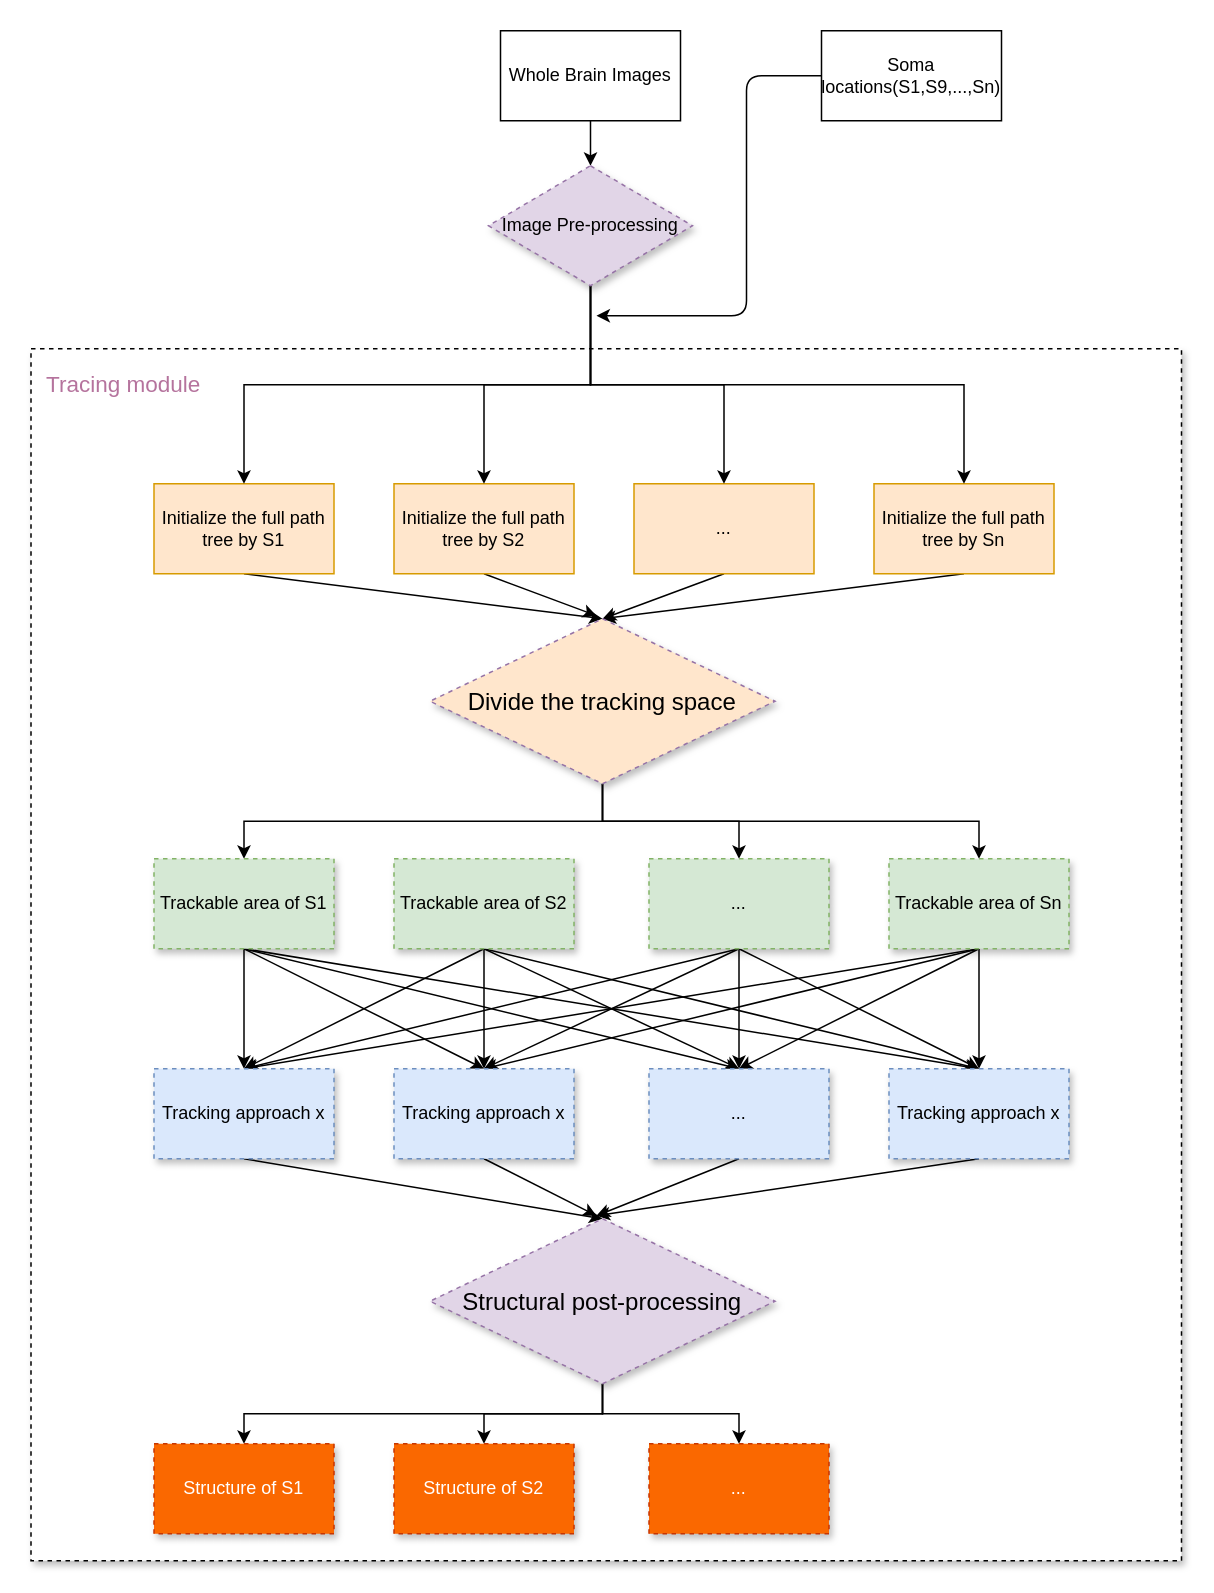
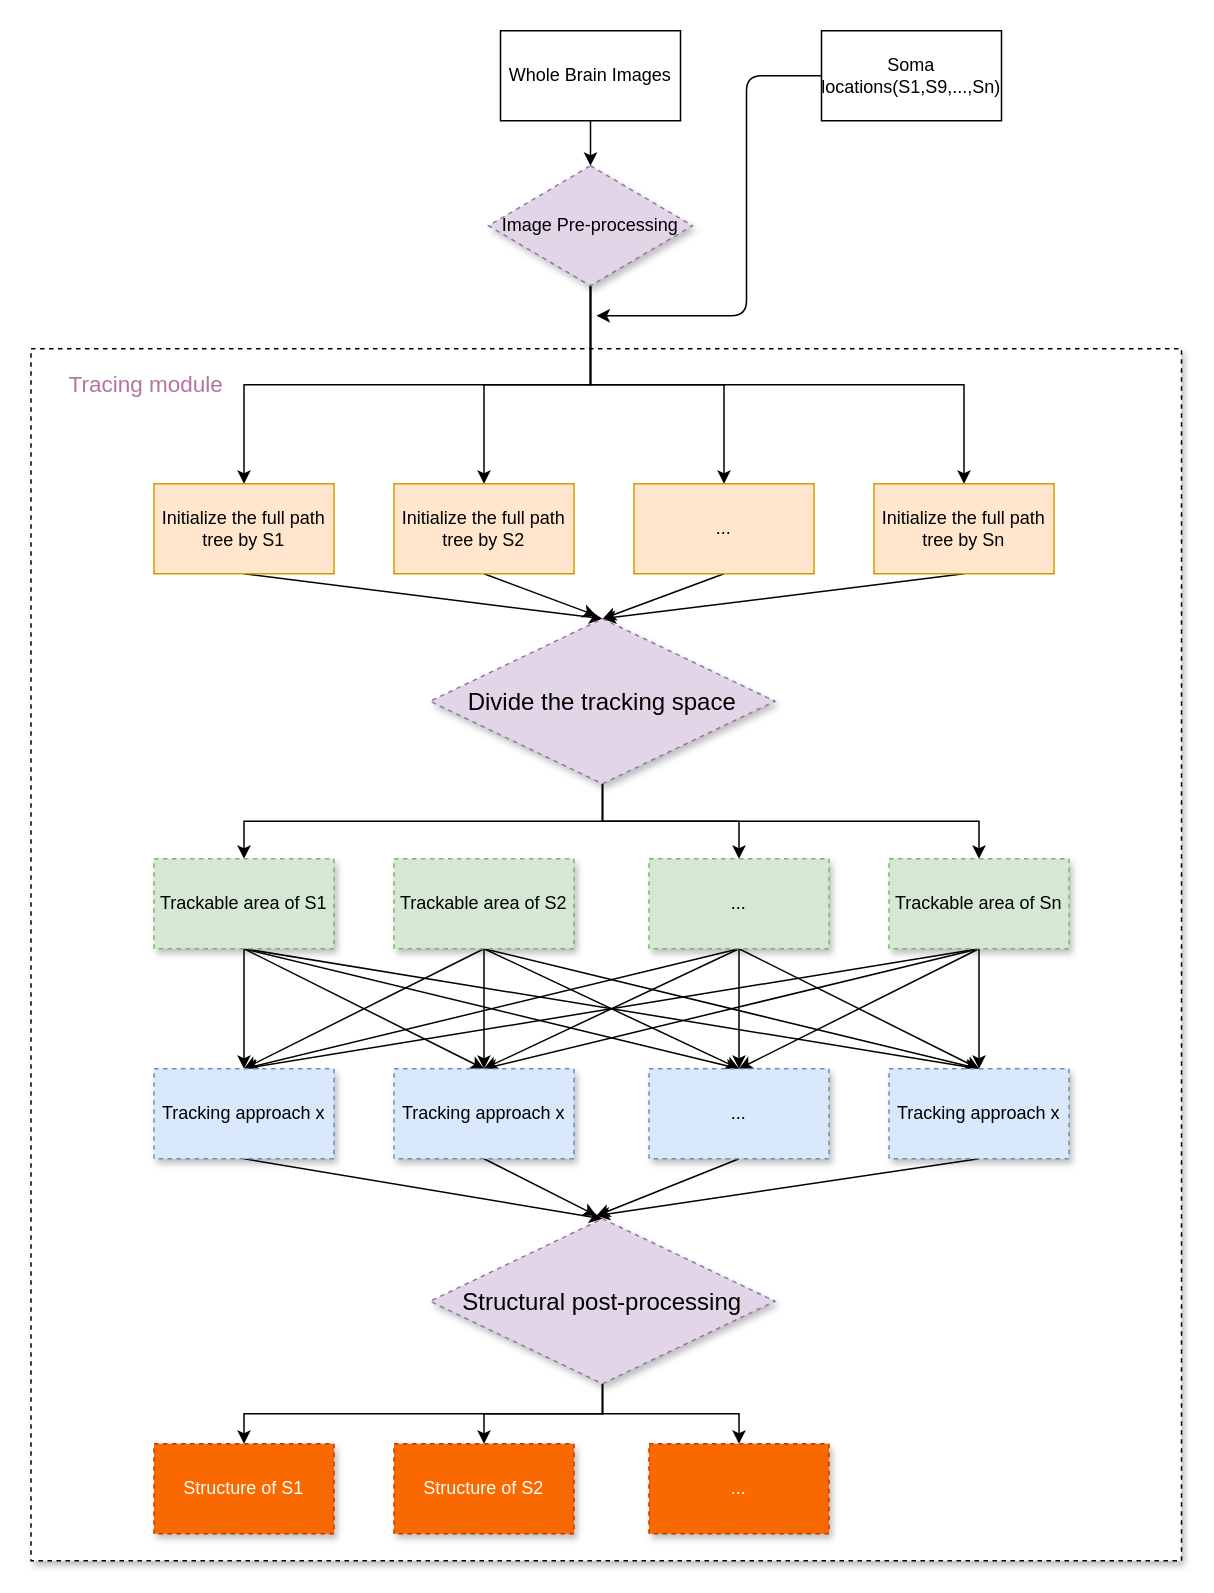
  <mxCell id="0" />
  <mxCell id="1" parent="0" />
  <mxCell id="2" style="edgeStyle=none;rounded=0;orthogonalLoop=1;jettySize=auto;html=1;exitX=0.5;exitY=1;exitDx=0;exitDy=0;entryX=0.5;entryY=0;entryDx=0;entryDy=0;" parent="1" source="3" target="44" edge="1"><mxGeometry relative="1" as="geometry" /></mxCell>
  <mxCell id="3" value="Whole Brain Images" style="rounded=0;whiteSpace=wrap;html=1;" parent="1" vertex="1"><mxGeometry x="333" width="120" height="60" as="geometry" y="20" /></mxCell>
  <mxCell id="4" style="edgeStyle=orthogonalEdgeStyle;rounded=0;orthogonalLoop=1;jettySize=auto;html=1;exitX=0;exitY=0.5;exitDx=0;exitDy=0;entryX=0.5;entryY=1;entryDx=0;entryDy=0;strokeColor=none;" parent="1" source="5" target="44" edge="1"><mxGeometry relative="1" as="geometry" /></mxCell>
  <mxCell id="5" value="Soma locations(S1,S9,...,Sn)" style="rounded=0;whiteSpace=wrap;html=1;" parent="1" vertex="1"><mxGeometry x="547" width="120" height="60" as="geometry" y="20" /></mxCell>
  <mxCell id="6" value="" style="rounded=0;whiteSpace=wrap;html=1;shadow=1;sketch=0;dashed=1;" parent="1" vertex="1"><mxGeometry x="20" y="232" width="767" height="808" as="geometry" /></mxCell>
  <mxCell id="7" style="rounded=0;orthogonalLoop=1;jettySize=auto;html=1;exitX=0.5;exitY=1;exitDx=0;exitDy=0;entryX=0.5;entryY=0;entryDx=0;entryDy=0;" parent="1" source="8" target="19" edge="1"><mxGeometry relative="1" as="geometry" /></mxCell>
  <mxCell id="8" value="&lt;span&gt;Initialize the full path tree by S1&lt;/span&gt;" style="rounded=0;whiteSpace=wrap;html=1;fillColor=#ffe6cc;strokeColor=#d79b00;" parent="1" vertex="1"><mxGeometry x="102" y="322" width="120" height="60" as="geometry" /></mxCell>
  <mxCell id="9" style="edgeStyle=none;rounded=0;orthogonalLoop=1;jettySize=auto;html=1;exitX=0.5;exitY=1;exitDx=0;exitDy=0;" parent="1" source="10" edge="1"><mxGeometry relative="1" as="geometry"><mxPoint x="397" y="410" as="targetPoint" /></mxGeometry></mxCell>
  <mxCell id="10" value="&lt;span&gt;Initialize the full path tree by S2&lt;/span&gt;" style="rounded=0;whiteSpace=wrap;html=1;fillColor=#ffe6cc;strokeColor=#d79b00;" parent="1" vertex="1"><mxGeometry x="262" y="322" width="120" height="60" as="geometry" /></mxCell>
  <mxCell id="11" style="edgeStyle=none;rounded=0;orthogonalLoop=1;jettySize=auto;html=1;exitX=0.5;exitY=1;exitDx=0;exitDy=0;entryX=0.5;entryY=0;entryDx=0;entryDy=0;" parent="1" source="12" target="19" edge="1"><mxGeometry relative="1" as="geometry" /></mxCell>
  <mxCell id="12" value="&lt;span&gt;Initialize the full path tree by Sn&lt;/span&gt;" style="rounded=0;whiteSpace=wrap;html=1;fillColor=#ffe6cc;strokeColor=#d79b00;" parent="1" vertex="1"><mxGeometry x="582" y="322" width="120" height="60" as="geometry" /></mxCell>
  <mxCell id="13" style="edgeStyle=none;rounded=0;orthogonalLoop=1;jettySize=auto;html=1;exitX=0.5;exitY=1;exitDx=0;exitDy=0;entryX=0.5;entryY=0;entryDx=0;entryDy=0;" parent="1" source="14" target="19" edge="1"><mxGeometry relative="1" as="geometry" /></mxCell>
  <mxCell id="14" value="&lt;span&gt;...&lt;/span&gt;" style="rounded=0;whiteSpace=wrap;html=1;fillColor=#ffe6cc;strokeColor=#d79b00;" parent="1" vertex="1"><mxGeometry x="422" y="322" width="120" height="60" as="geometry" /></mxCell>
- <mxCell id="15" value="&lt;font color=&quot;#b5739d&quot; style=&quot;font-size: 15px&quot;&gt;Tracing module&lt;/font&gt;" style="text;html=1;align=center;verticalAlign=middle;whiteSpace=wrap;rounded=0;shadow=1;dashed=1;sketch=0;" parent="1" vertex="1"><mxGeometry x="27" y="240" width="110" height="30" as="geometry" /></mxCell>
+ <mxCell id="15" value="&lt;font color=&quot;#b5739d&quot; style=&quot;font-size: 15px&quot;&gt;Tracing module&lt;/font&gt;" style="text;html=1;align=center;verticalAlign=middle;whiteSpace=wrap;rounded=0;shadow=1;dashed=1;sketch=0;" parent="1" vertex="1"><mxGeometry x="42" y="240" width="110" height="30" as="geometry" /></mxCell>
  <mxCell id="16" style="edgeStyle=orthogonalEdgeStyle;rounded=0;orthogonalLoop=1;jettySize=auto;html=1;exitX=0.5;exitY=1;exitDx=0;exitDy=0;entryX=0.5;entryY=0;entryDx=0;entryDy=0;" parent="1" source="19" target="24" edge="1"><mxGeometry relative="1" as="geometry" /></mxCell>
  <mxCell id="17" style="edgeStyle=orthogonalEdgeStyle;rounded=0;orthogonalLoop=1;jettySize=auto;html=1;exitX=0.5;exitY=1;exitDx=0;exitDy=0;entryX=0.5;entryY=0;entryDx=0;entryDy=0;" parent="1" source="19" target="34" edge="1"><mxGeometry relative="1" as="geometry" /></mxCell>
  <mxCell id="18" style="edgeStyle=orthogonalEdgeStyle;rounded=0;orthogonalLoop=1;jettySize=auto;html=1;exitX=0.5;exitY=1;exitDx=0;exitDy=0;entryX=0.5;entryY=0;entryDx=0;entryDy=0;" parent="1" source="19" target="39" edge="1"><mxGeometry relative="1" as="geometry" /></mxCell>
- <mxCell id="19" value="&lt;font style=&quot;font-size: 16px&quot;&gt;Divide the tracking space&lt;/font&gt;" style="rhombus;whiteSpace=wrap;html=1;rounded=0;shadow=1;dashed=1;sketch=0;fillColor=#ffe6cc;strokeColor=#9673a6;" parent="1" vertex="1"><mxGeometry x="286" y="412" width="230" height="110" as="geometry" /></mxCell>
+ <mxCell id="19" value="&lt;font style=&quot;font-size: 16px&quot;&gt;Divide the tracking space&lt;/font&gt;" style="rhombus;whiteSpace=wrap;html=1;rounded=0;shadow=1;dashed=1;sketch=0;fillColor=#e1d5e7;strokeColor=#9673a6;" parent="1" vertex="1"><mxGeometry x="286" y="412" width="230" height="110" as="geometry" /></mxCell>
  <mxCell id="20" style="edgeStyle=orthogonalEdgeStyle;rounded=0;orthogonalLoop=1;jettySize=auto;html=1;exitX=0.5;exitY=1;exitDx=0;exitDy=0;entryX=0.5;entryY=0;entryDx=0;entryDy=0;" parent="1" source="24" target="46" edge="1"><mxGeometry relative="1" as="geometry" /></mxCell>
  <mxCell id="21" style="edgeStyle=none;rounded=0;orthogonalLoop=1;jettySize=auto;html=1;exitX=0.5;exitY=1;exitDx=0;exitDy=0;entryX=0.5;entryY=0;entryDx=0;entryDy=0;" parent="1" source="24" target="48" edge="1"><mxGeometry relative="1" as="geometry" /></mxCell>
  <mxCell id="22" style="edgeStyle=none;rounded=0;orthogonalLoop=1;jettySize=auto;html=1;exitX=0.5;exitY=1;exitDx=0;exitDy=0;entryX=0.5;entryY=0;entryDx=0;entryDy=0;" parent="1" source="24" target="50" edge="1"><mxGeometry relative="1" as="geometry" /></mxCell>
  <mxCell id="23" style="edgeStyle=none;rounded=0;orthogonalLoop=1;jettySize=auto;html=1;exitX=0.5;exitY=1;exitDx=0;exitDy=0;entryX=0.5;entryY=0;entryDx=0;entryDy=0;" parent="1" source="24" target="52" edge="1"><mxGeometry relative="1" as="geometry" /></mxCell>
  <mxCell id="24" value="Trackable area of S1" style="rounded=0;whiteSpace=wrap;html=1;shadow=1;dashed=1;sketch=0;fillColor=#d5e8d4;strokeColor=#82b366;" parent="1" vertex="1"><mxGeometry x="102" y="572" width="120" height="60" as="geometry" /></mxCell>
  <mxCell id="25" style="edgeStyle=orthogonalEdgeStyle;rounded=0;orthogonalLoop=1;jettySize=auto;html=1;exitX=0.5;exitY=1;exitDx=0;exitDy=0;entryX=0.5;entryY=0;entryDx=0;entryDy=0;" parent="1" source="29" target="48" edge="1"><mxGeometry relative="1" as="geometry" /></mxCell>
  <mxCell id="26" style="edgeStyle=none;rounded=0;orthogonalLoop=1;jettySize=auto;html=1;exitX=0.5;exitY=1;exitDx=0;exitDy=0;entryX=0.5;entryY=0;entryDx=0;entryDy=0;" parent="1" source="29" target="46" edge="1"><mxGeometry relative="1" as="geometry" /></mxCell>
  <mxCell id="27" style="edgeStyle=none;rounded=0;orthogonalLoop=1;jettySize=auto;html=1;exitX=0.5;exitY=1;exitDx=0;exitDy=0;entryX=0.5;entryY=0;entryDx=0;entryDy=0;" parent="1" source="29" target="52" edge="1"><mxGeometry relative="1" as="geometry" /></mxCell>
  <mxCell id="28" style="edgeStyle=none;rounded=0;orthogonalLoop=1;jettySize=auto;html=1;exitX=0.5;exitY=1;exitDx=0;exitDy=0;entryX=0.5;entryY=0;entryDx=0;entryDy=0;" parent="1" source="29" target="50" edge="1"><mxGeometry relative="1" as="geometry" /></mxCell>
  <mxCell id="29" value="Trackable area of S2" style="rounded=0;whiteSpace=wrap;html=1;shadow=1;dashed=1;sketch=0;fillColor=#d5e8d4;strokeColor=#82b366;" parent="1" vertex="1"><mxGeometry x="262" y="572" width="120" height="60" as="geometry" /></mxCell>
  <mxCell id="30" style="edgeStyle=orthogonalEdgeStyle;rounded=0;orthogonalLoop=1;jettySize=auto;html=1;exitX=0.5;exitY=1;exitDx=0;exitDy=0;" parent="1" source="34" target="50" edge="1"><mxGeometry relative="1" as="geometry" /></mxCell>
  <mxCell id="31" style="edgeStyle=none;rounded=0;orthogonalLoop=1;jettySize=auto;html=1;exitX=0.5;exitY=1;exitDx=0;exitDy=0;entryX=0.5;entryY=0;entryDx=0;entryDy=0;" parent="1" source="34" target="48" edge="1"><mxGeometry relative="1" as="geometry" /></mxCell>
  <mxCell id="32" style="edgeStyle=none;rounded=0;orthogonalLoop=1;jettySize=auto;html=1;exitX=0.5;exitY=1;exitDx=0;exitDy=0;entryX=0.5;entryY=0;entryDx=0;entryDy=0;" parent="1" source="34" target="46" edge="1"><mxGeometry relative="1" as="geometry" /></mxCell>
  <mxCell id="33" style="edgeStyle=none;rounded=0;orthogonalLoop=1;jettySize=auto;html=1;exitX=0.5;exitY=1;exitDx=0;exitDy=0;entryX=0.5;entryY=0;entryDx=0;entryDy=0;" parent="1" source="34" target="52" edge="1"><mxGeometry relative="1" as="geometry" /></mxCell>
  <mxCell id="34" value="..." style="rounded=0;whiteSpace=wrap;html=1;shadow=1;dashed=1;sketch=0;fillColor=#d5e8d4;strokeColor=#82b366;" parent="1" vertex="1"><mxGeometry x="432" y="572" width="120" height="60" as="geometry" /></mxCell>
  <mxCell id="35" style="edgeStyle=orthogonalEdgeStyle;rounded=0;orthogonalLoop=1;jettySize=auto;html=1;exitX=0.5;exitY=1;exitDx=0;exitDy=0;entryX=0.5;entryY=0;entryDx=0;entryDy=0;" parent="1" source="39" target="52" edge="1"><mxGeometry relative="1" as="geometry" /></mxCell>
  <mxCell id="36" style="edgeStyle=none;rounded=0;orthogonalLoop=1;jettySize=auto;html=1;exitX=0.5;exitY=1;exitDx=0;exitDy=0;entryX=0.5;entryY=0;entryDx=0;entryDy=0;" parent="1" source="39" target="48" edge="1"><mxGeometry relative="1" as="geometry" /></mxCell>
  <mxCell id="37" style="edgeStyle=none;rounded=0;orthogonalLoop=1;jettySize=auto;html=1;exitX=0.5;exitY=1;exitDx=0;exitDy=0;entryX=0.5;entryY=0;entryDx=0;entryDy=0;" parent="1" source="39" target="46" edge="1"><mxGeometry relative="1" as="geometry" /></mxCell>
  <mxCell id="38" style="edgeStyle=none;rounded=0;orthogonalLoop=1;jettySize=auto;html=1;exitX=0.5;exitY=1;exitDx=0;exitDy=0;" parent="1" source="39" edge="1"><mxGeometry relative="1" as="geometry"><mxPoint x="492" y="712" as="targetPoint" /></mxGeometry></mxCell>
  <mxCell id="39" value="Trackable area of Sn" style="rounded=0;whiteSpace=wrap;html=1;shadow=1;dashed=1;sketch=0;fillColor=#d5e8d4;strokeColor=#82b366;" parent="1" vertex="1"><mxGeometry x="592" y="572" width="120" height="60" as="geometry" /></mxCell>
  <mxCell id="40" style="edgeStyle=orthogonalEdgeStyle;rounded=0;orthogonalLoop=1;jettySize=auto;html=1;exitX=0.5;exitY=1;exitDx=0;exitDy=0;entryX=0.5;entryY=0;entryDx=0;entryDy=0;" parent="1" source="44" target="10" edge="1"><mxGeometry relative="1" as="geometry" /></mxCell>
  <mxCell id="41" style="edgeStyle=orthogonalEdgeStyle;rounded=0;orthogonalLoop=1;jettySize=auto;html=1;exitX=0.5;exitY=1;exitDx=0;exitDy=0;" parent="1" source="44" target="8" edge="1"><mxGeometry relative="1" as="geometry" /></mxCell>
  <mxCell id="42" style="edgeStyle=orthogonalEdgeStyle;rounded=0;orthogonalLoop=1;jettySize=auto;html=1;exitX=0.5;exitY=1;exitDx=0;exitDy=0;" parent="1" source="44" target="14" edge="1"><mxGeometry relative="1" as="geometry" /></mxCell>
  <mxCell id="43" style="edgeStyle=orthogonalEdgeStyle;rounded=0;orthogonalLoop=1;jettySize=auto;html=1;exitX=0.5;exitY=1;exitDx=0;exitDy=0;entryX=0.5;entryY=0;entryDx=0;entryDy=0;" parent="1" source="44" target="12" edge="1"><mxGeometry relative="1" as="geometry" /></mxCell>
  <mxCell id="44" value="&lt;span&gt;Image Pre-processing&lt;/span&gt;" style="rhombus;whiteSpace=wrap;html=1;rounded=0;shadow=1;dashed=1;sketch=0;fillColor=#e1d5e7;strokeColor=#9673a6;" parent="1" vertex="1"><mxGeometry x="325" y="110" width="136" height="80" as="geometry" /></mxCell>
  <mxCell id="45" style="rounded=0;orthogonalLoop=1;jettySize=auto;html=1;exitX=0.5;exitY=1;exitDx=0;exitDy=0;entryX=0.5;entryY=0;entryDx=0;entryDy=0;" parent="1" source="46" target="56" edge="1"><mxGeometry relative="1" as="geometry" /></mxCell>
  <mxCell id="46" value="Tracking approach x" style="rounded=0;whiteSpace=wrap;html=1;shadow=1;dashed=1;sketch=0;fillColor=#dae8fc;strokeColor=#6c8ebf;" parent="1" vertex="1"><mxGeometry x="102" y="712" width="120" height="60" as="geometry" /></mxCell>
  <mxCell id="47" style="edgeStyle=none;rounded=0;orthogonalLoop=1;jettySize=auto;html=1;exitX=0.5;exitY=1;exitDx=0;exitDy=0;" parent="1" source="48" edge="1"><mxGeometry relative="1" as="geometry"><mxPoint x="397" y="810" as="targetPoint" /></mxGeometry></mxCell>
  <mxCell id="48" value="Tracking approach x" style="rounded=0;whiteSpace=wrap;html=1;shadow=1;dashed=1;sketch=0;fillColor=#dae8fc;strokeColor=#6c8ebf;" parent="1" vertex="1"><mxGeometry x="262" y="712" width="120" height="60" as="geometry" /></mxCell>
  <mxCell id="49" style="edgeStyle=none;rounded=0;orthogonalLoop=1;jettySize=auto;html=1;exitX=0.5;exitY=1;exitDx=0;exitDy=0;" parent="1" source="50" edge="1"><mxGeometry relative="1" as="geometry"><mxPoint x="397" y="810" as="targetPoint" /></mxGeometry></mxCell>
  <mxCell id="50" value="..." style="rounded=0;whiteSpace=wrap;html=1;shadow=1;dashed=1;sketch=0;fillColor=#dae8fc;strokeColor=#6c8ebf;" parent="1" vertex="1"><mxGeometry x="432" y="712" width="120" height="60" as="geometry" /></mxCell>
  <mxCell id="51" style="edgeStyle=none;rounded=0;orthogonalLoop=1;jettySize=auto;html=1;exitX=0.5;exitY=1;exitDx=0;exitDy=0;" parent="1" source="52" edge="1"><mxGeometry relative="1" as="geometry"><mxPoint x="397" y="810" as="targetPoint" /></mxGeometry></mxCell>
  <mxCell id="52" value="Tracking approach x" style="rounded=0;whiteSpace=wrap;html=1;shadow=1;dashed=1;sketch=0;fillColor=#dae8fc;strokeColor=#6c8ebf;" parent="1" vertex="1"><mxGeometry x="592" y="712" width="120" height="60" as="geometry" /></mxCell>
  <mxCell id="53" style="edgeStyle=orthogonalEdgeStyle;rounded=0;orthogonalLoop=1;jettySize=auto;html=1;exitX=0.5;exitY=1;exitDx=0;exitDy=0;entryX=0.5;entryY=0;entryDx=0;entryDy=0;" parent="1" source="56" target="57" edge="1"><mxGeometry relative="1" as="geometry" /></mxCell>
  <mxCell id="54" style="edgeStyle=orthogonalEdgeStyle;rounded=0;orthogonalLoop=1;jettySize=auto;html=1;exitX=0.5;exitY=1;exitDx=0;exitDy=0;entryX=0.5;entryY=0;entryDx=0;entryDy=0;" parent="1" source="56" target="58" edge="1"><mxGeometry relative="1" as="geometry" /></mxCell>
  <mxCell id="55" style="edgeStyle=orthogonalEdgeStyle;rounded=0;orthogonalLoop=1;jettySize=auto;html=1;exitX=0.5;exitY=1;exitDx=0;exitDy=0;entryX=0.5;entryY=0;entryDx=0;entryDy=0;" parent="1" source="56" target="59" edge="1"><mxGeometry relative="1" as="geometry" /></mxCell>
  <mxCell id="56" value="&lt;font style=&quot;font-size: 16px&quot;&gt;Structural post-processing&lt;/font&gt;" style="rhombus;whiteSpace=wrap;html=1;rounded=0;shadow=1;dashed=1;sketch=0;fillColor=#e1d5e7;strokeColor=#9673a6;" parent="1" vertex="1"><mxGeometry x="286" y="812" width="230" height="110" as="geometry" /></mxCell>
  <mxCell id="57" value="Structure of S1" style="rounded=0;whiteSpace=wrap;html=1;shadow=1;dashed=1;sketch=0;fillColor=#fa6800;strokeColor=#C73500;fontColor=#ffffff;" parent="1" vertex="1"><mxGeometry x="102" y="962" width="120" height="60" as="geometry" /></mxCell>
  <mxCell id="58" value="Structure of S2" style="rounded=0;whiteSpace=wrap;html=1;shadow=1;dashed=1;sketch=0;fillColor=#fa6800;strokeColor=#C73500;fontColor=#ffffff;" parent="1" vertex="1"><mxGeometry x="262" y="962" width="120" height="60" as="geometry" /></mxCell>
  <mxCell id="59" value="..." style="rounded=0;whiteSpace=wrap;html=1;shadow=1;dashed=1;sketch=0;fillColor=#fa6800;strokeColor=#C73500;fontColor=#ffffff;" parent="1" vertex="1"><mxGeometry x="432" y="962" width="120" height="60" as="geometry" /></mxCell>
  <mxCell id="60" value="" style="edgeStyle=segmentEdgeStyle;endArrow=classic;html=1;exitX=0;exitY=0.5;exitDx=0;exitDy=0;" parent="1" source="5" edge="1"><mxGeometry width="50" height="50" relative="1" as="geometry"><mxPoint x="507" y="100" as="sourcePoint" /><mxPoint x="397" y="210" as="targetPoint" /><Array as="points"><mxPoint x="497" y="50" /><mxPoint x="497" y="210" /></Array></mxGeometry></mxCell>
